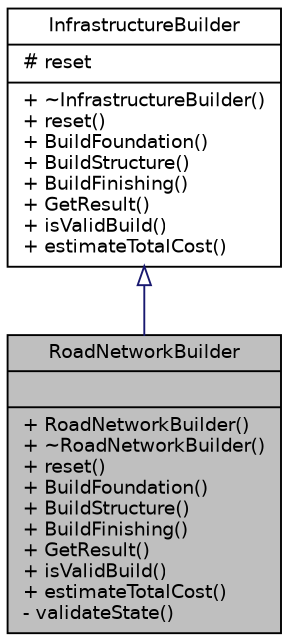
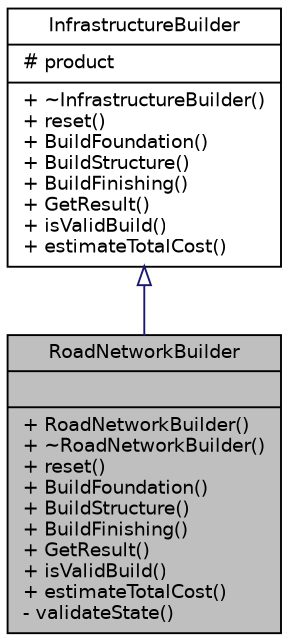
  digraph {
    node [color=black fontname=Helvetica fontsize=10 shape=record style=filled]
    n1 [fillcolor=grey75 fontcolor=black height=0.2 label="{RoadNetworkBuilder\n||+ RoadNetworkBuilder()\l+ ~RoadNetworkBuilder()\l+ reset()\l+ BuildFoundation()\l+ BuildStructure()\l+ BuildFinishing()\l+ GetResult()\l+ isValidBuild()\l+ estimateTotalCost()\l- validateState()\l}" width=0.4]
-   n2 [fillcolor=white height=0.2 label="{InfrastructureBuilder\n|# reset\l|+ ~InfrastructureBuilder()\l+ reset()\l+ BuildFoundation()\l+ BuildStructure()\l+ BuildFinishing()\l+ GetResult()\l+ isValidBuild()\l+ estimateTotalCost()\l}" width=0.4]
+   n2 [fillcolor=white height=0.2 label="{InfrastructureBuilder\n|# product\l|+ ~InfrastructureBuilder()\l+ reset()\l+ BuildFoundation()\l+ BuildStructure()\l+ BuildFinishing()\l+ GetResult()\l+ isValidBuild()\l+ estimateTotalCost()\l}" width=0.4]
    n2 -> n1 [arrowtail=onormal color=midnightblue dir=back fontname=Helvetica fontsize=10 labelfontname=Helvetica labelfontsize=10 style=solid]
  }
